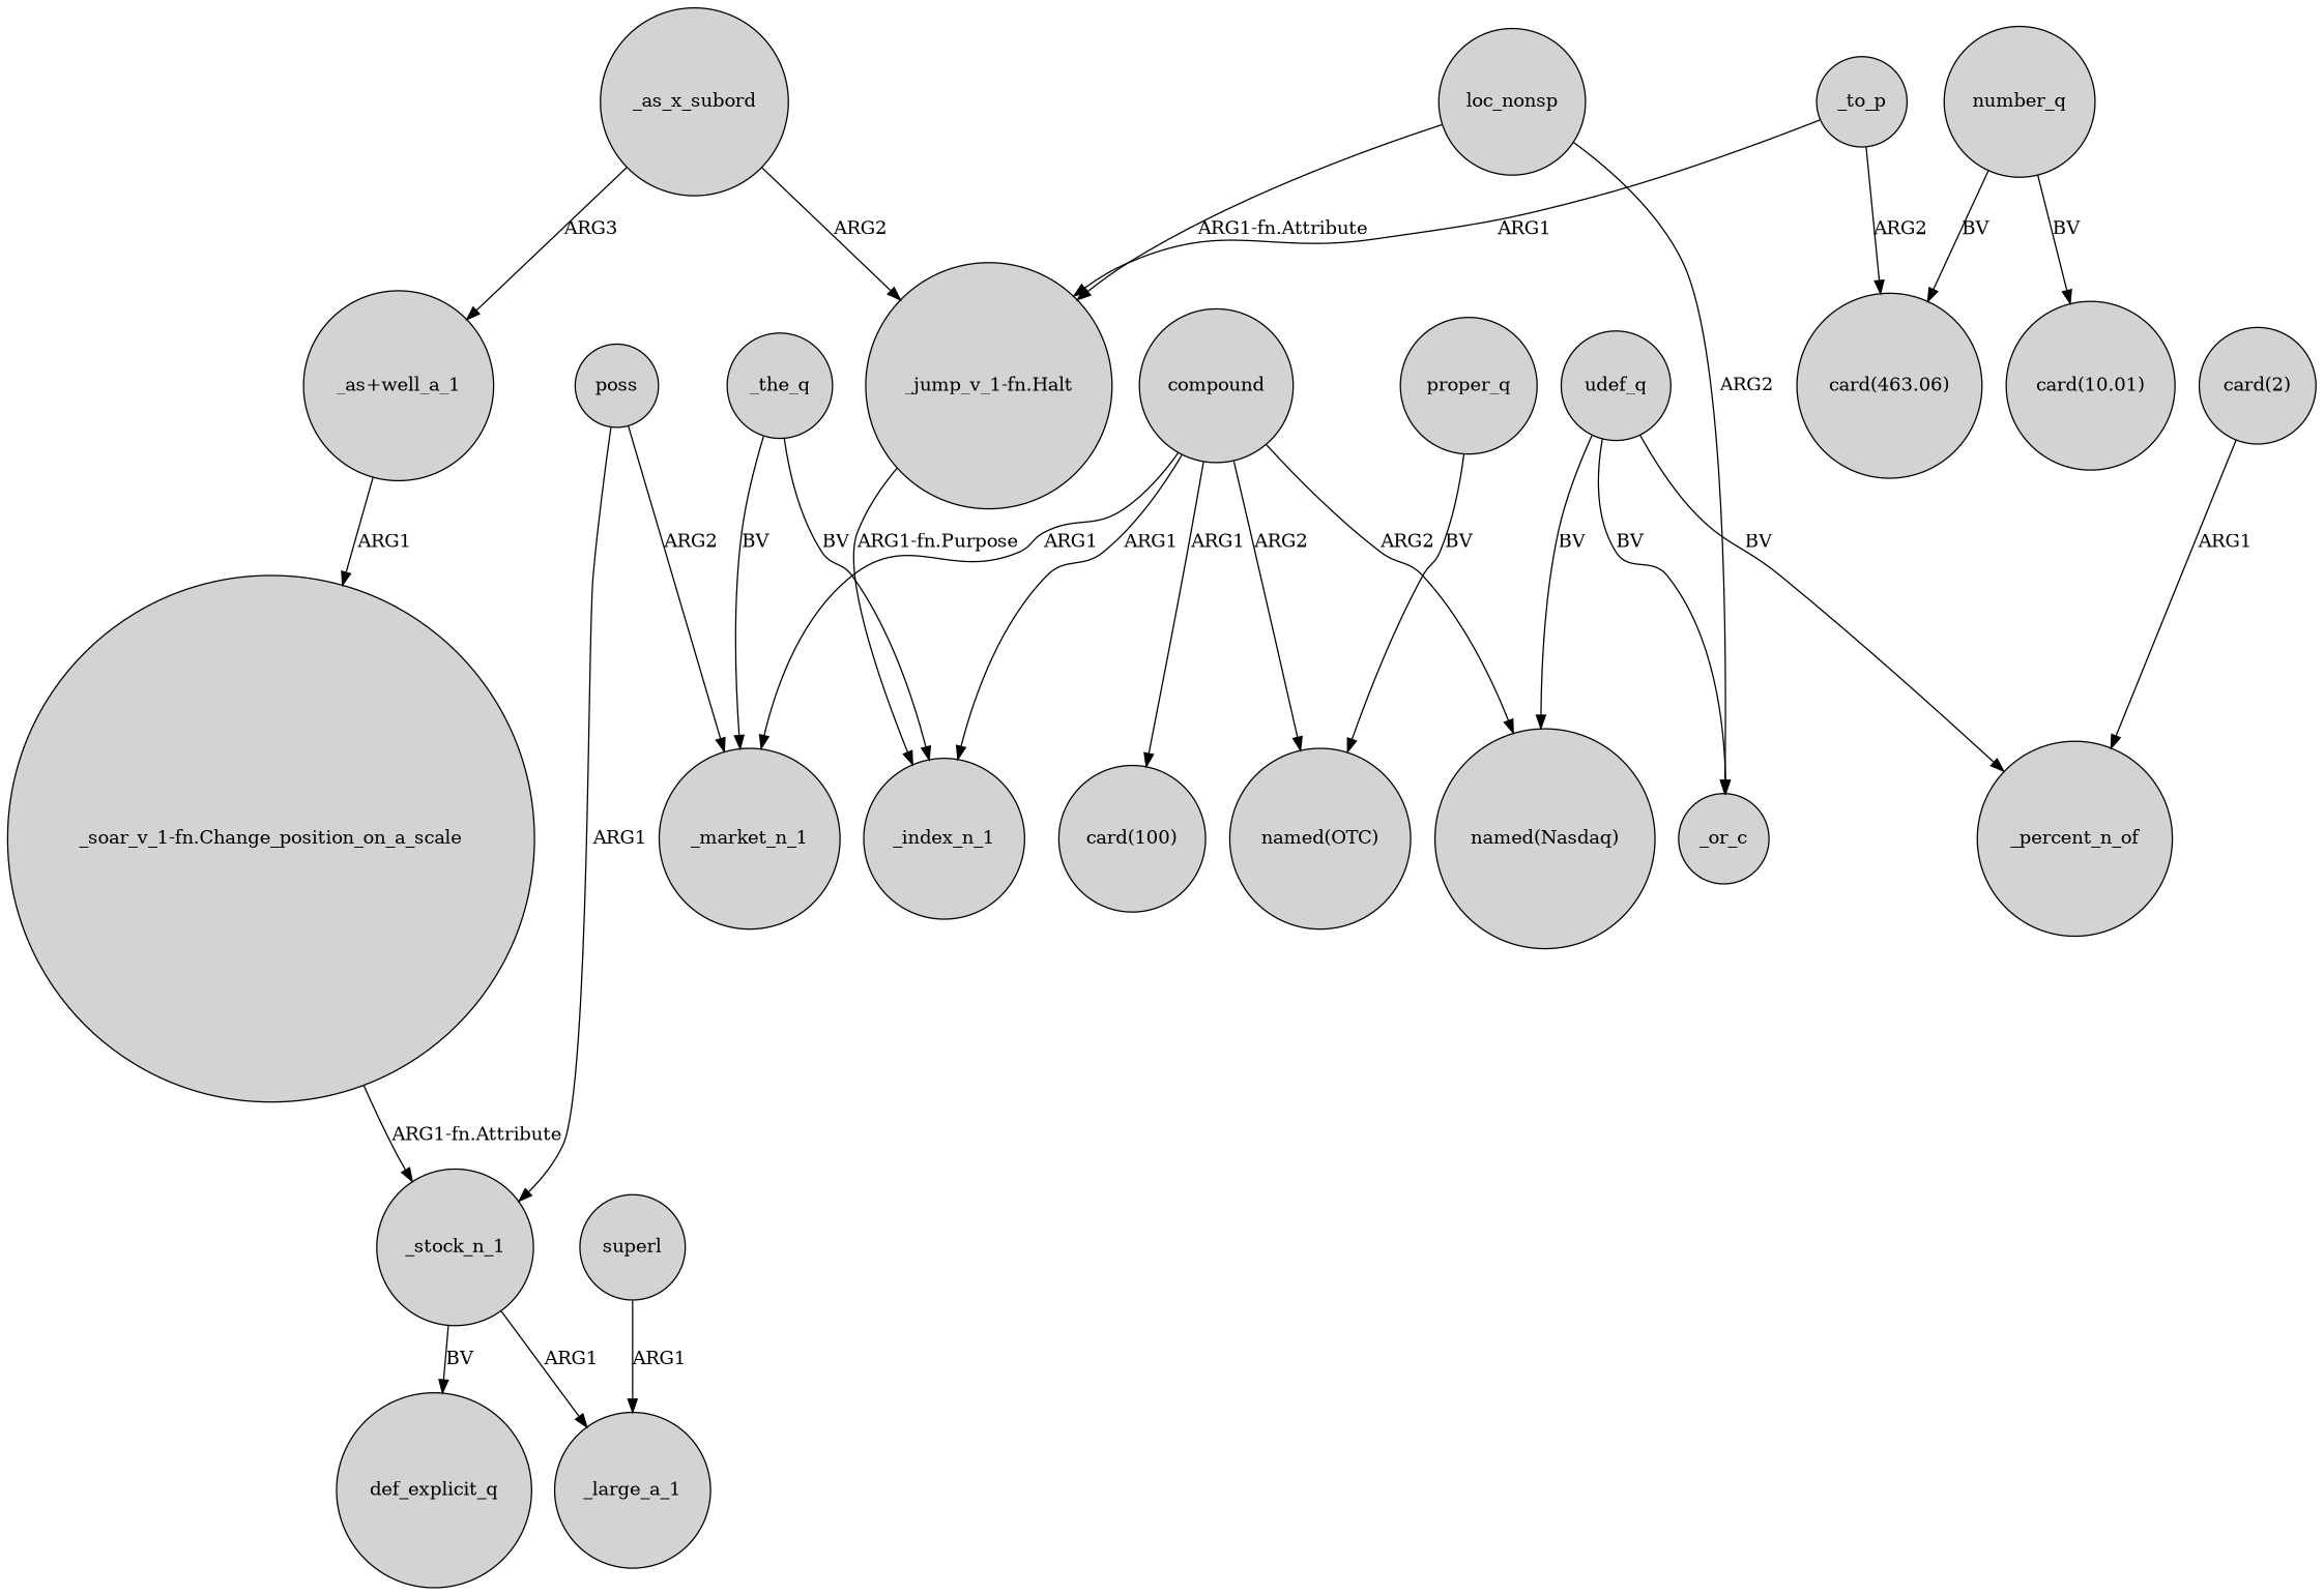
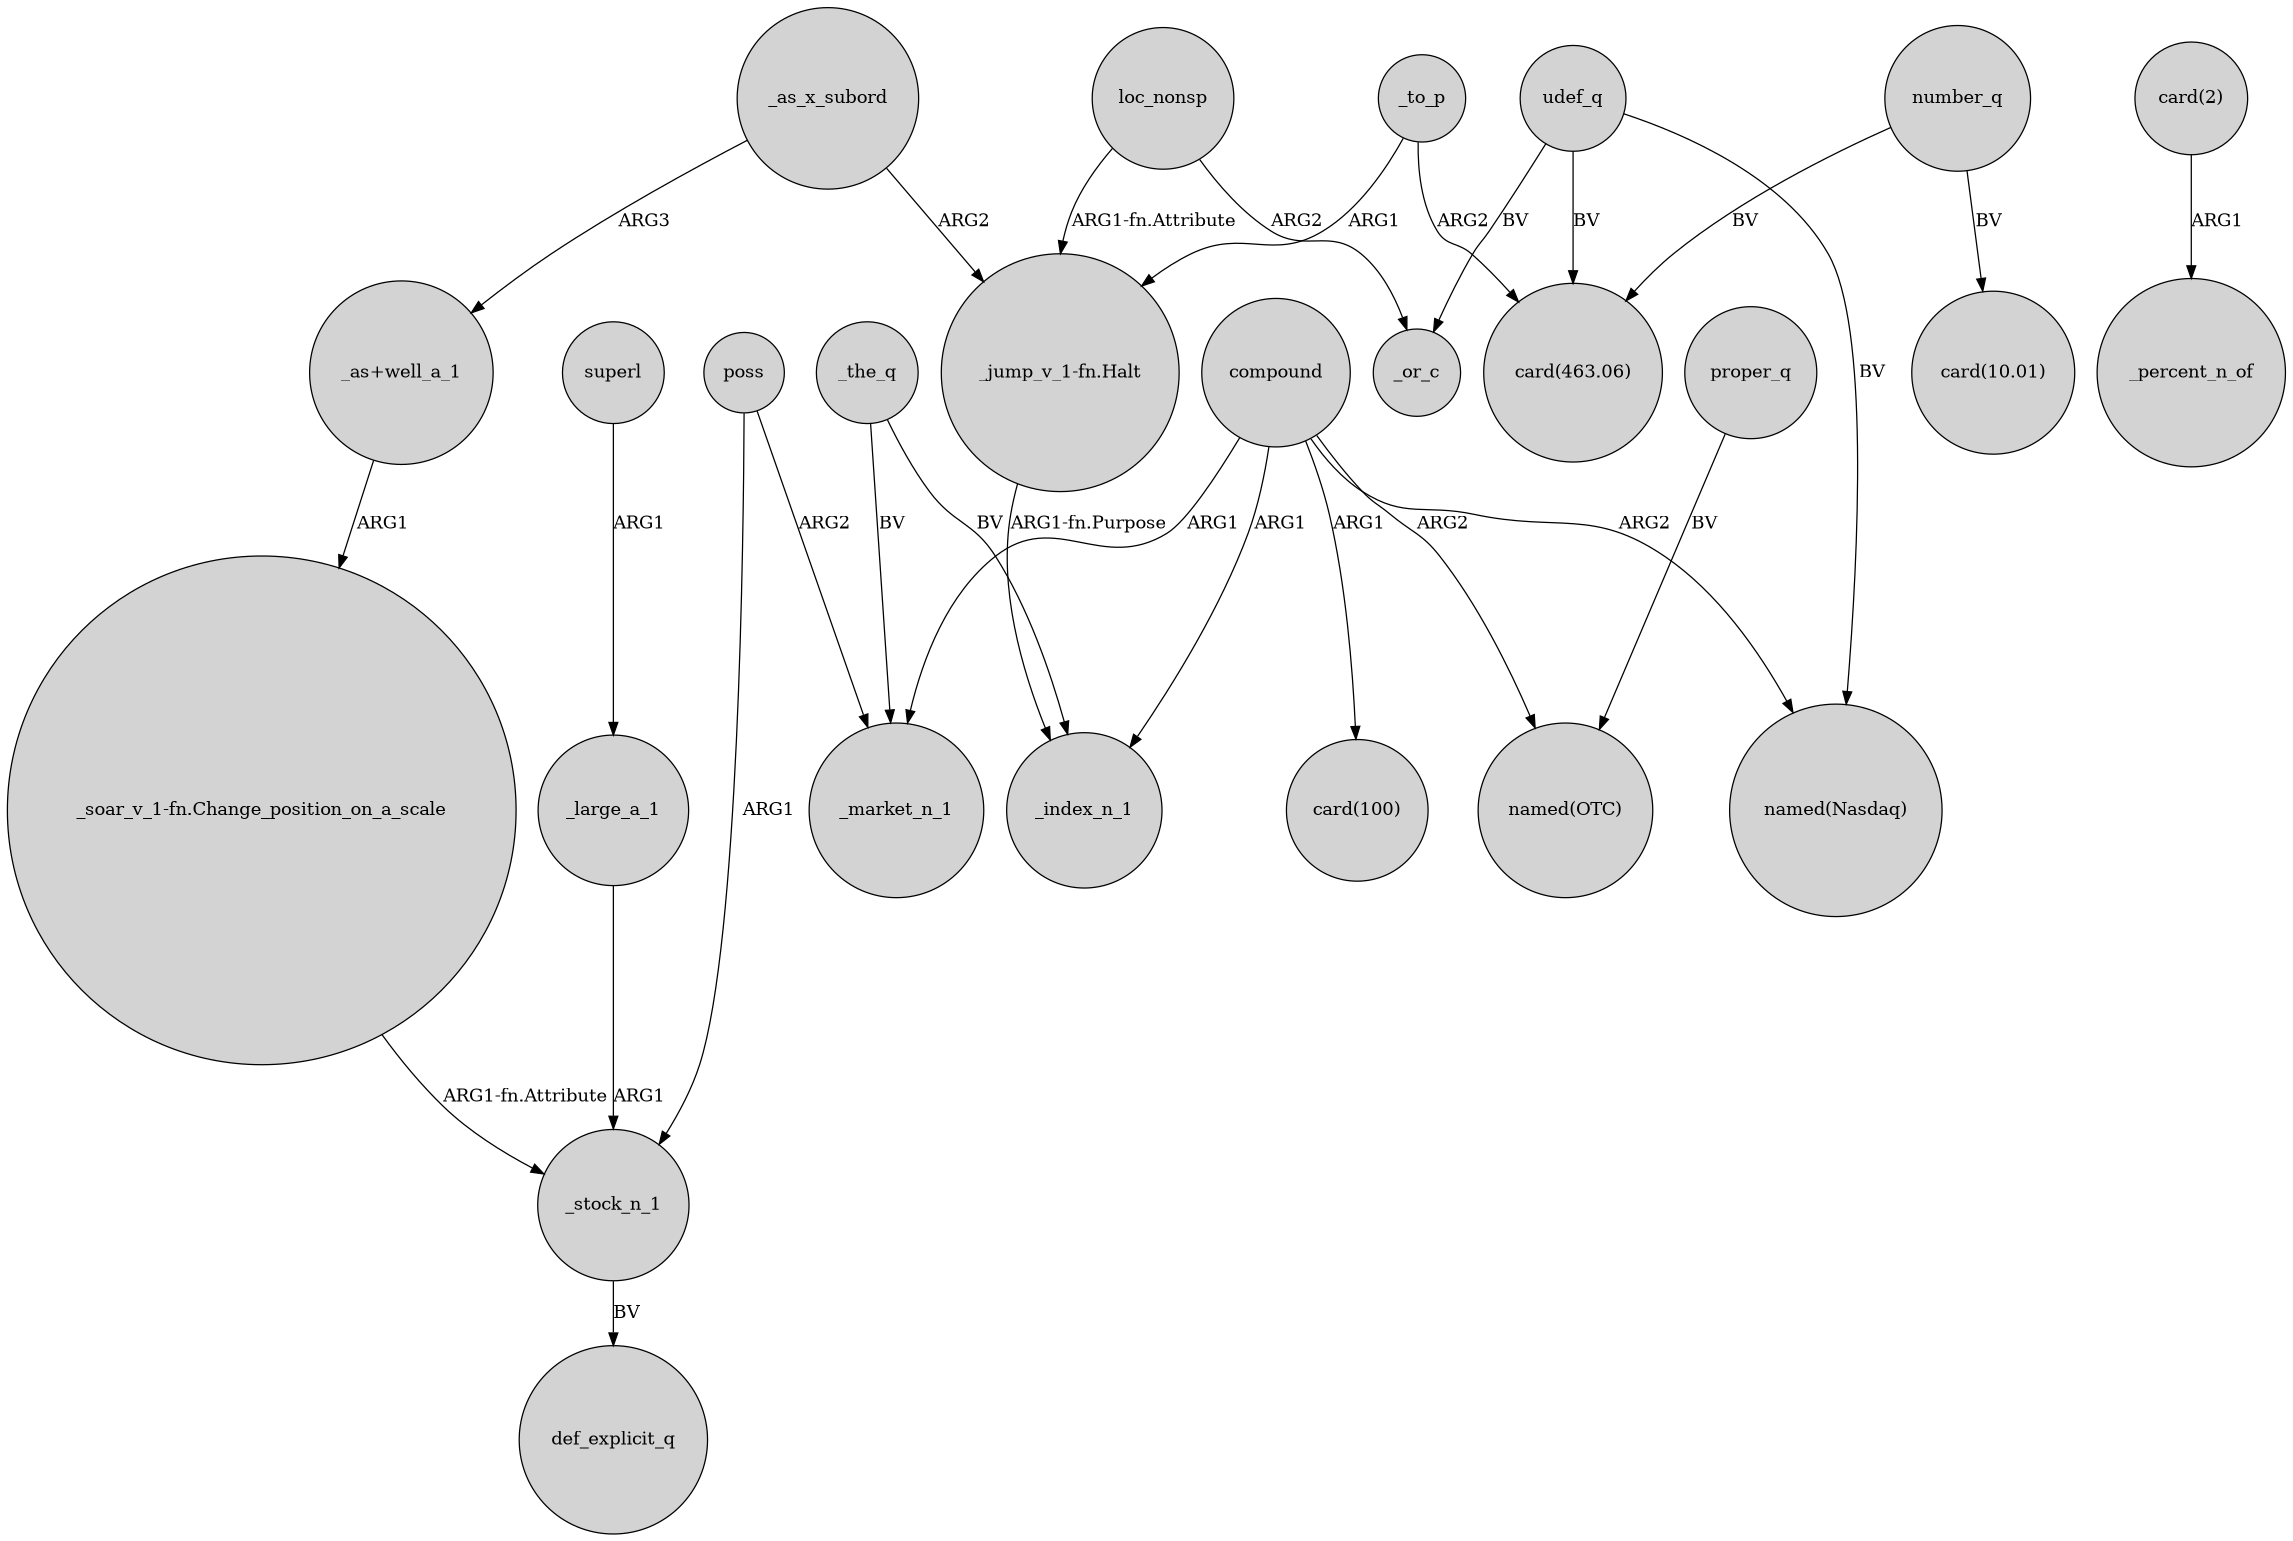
  digraph {
    node [shape=circle style=filled]
    "_soar_v_1-fn.Change_position_on_a_scale"
    _stock_n_1
    def_explicit_q
    "_jump_v_1-fn.Halt"
    _index_n_1
    superl
    _large_a_1
    loc_nonsp
    _or_c
    _as_x_subord
    "_as+well_a_1"
    compound
    "named(OTC)"
    "card(100)"
    _market_n_1
    "named(Nasdaq)"
    number_q
    "card(10.01)"
    "card(463.06)"
    _the_q
    _to_p
    udef_q
    _percent_n_of
    proper_q
    poss
    "card(2)"
    "_soar_v_1-fn.Change_position_on_a_scale" -> _stock_n_1 [label="ARG1-fn.Attribute"]
    _stock_n_1 -> def_explicit_q [label=BV]
    "_jump_v_1-fn.Halt" -> _index_n_1 [label="ARG1-fn.Purpose"]
    superl -> _large_a_1 [label=ARG1]
-   _stock_n_1 -> _large_a_1 [label=ARG1]
+   _large_a_1 -> _stock_n_1 [label=ARG1]
    loc_nonsp -> "_jump_v_1-fn.Halt" [label="ARG1-fn.Attribute"]
    loc_nonsp -> _or_c [label=ARG2]
    _as_x_subord -> "_jump_v_1-fn.Halt" [label=ARG2]
    _as_x_subord -> "_as+well_a_1" [label=ARG3]
    "_as+well_a_1" -> "_soar_v_1-fn.Change_position_on_a_scale" [label=ARG1]
    compound -> _index_n_1 [label=ARG1]
    compound -> "named(OTC)" [label=ARG2]
    compound -> "card(100)" [label=ARG1]
    compound -> _market_n_1 [label=ARG1]
    compound -> "named(Nasdaq)" [label=ARG2]
    number_q -> "card(10.01)" [label=BV]
    number_q -> "card(463.06)" [label=BV]
    _the_q -> _index_n_1 [label=BV]
    _the_q -> _market_n_1 [label=BV]
    _to_p -> "_jump_v_1-fn.Halt" [label=ARG1]
    _to_p -> "card(463.06)" [label=ARG2]
    udef_q -> _or_c [label=BV]
    udef_q -> "named(Nasdaq)" [label=BV]
-   udef_q -> _percent_n_of [label=BV]
+   udef_q -> "card(463.06)" [label=BV]
    proper_q -> "named(OTC)" [label=BV]
    poss -> _stock_n_1 [label=ARG1]
    poss -> _market_n_1 [label=ARG2]
    "card(2)" -> _percent_n_of [label=ARG1]
  }
